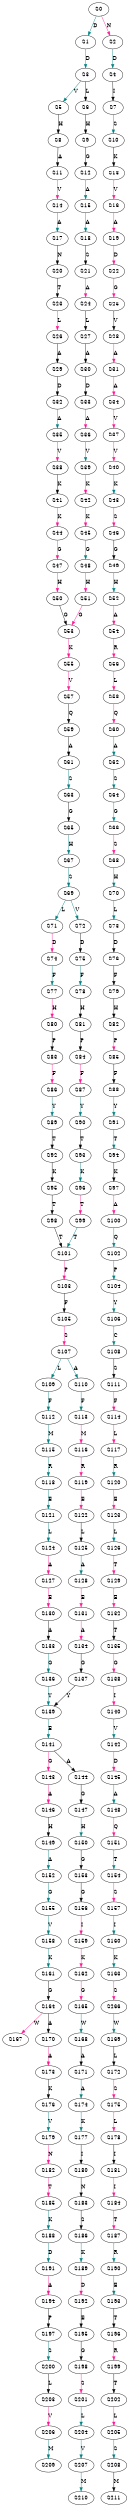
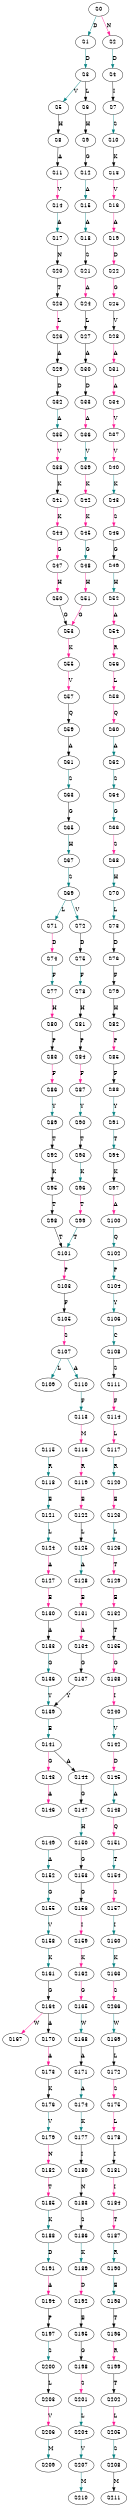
  strict digraph {
    edge [color=teal]
    S0
    S1
    S2
    S3
    S4
    S5
    S6
    S7
    S8
    S9
    S10
    S11
    S12
    S13
    S14
    S15
    S16
    S17
    S18
    S19
    S20
    S21
    S22
    S23
    S24
    S25
    S26
    S27
    S28
    S29
    S30
    S31
    S32
    S33
    S34
    S35
    S36
    S37
    S38
    S39
    S40
    S41
    S42
    S43
    S44
    S45
    S46
    S47
    S48
    S49
    S50
    S51
    S52
    S53
    S54
    S55
    S56
    S57
    S58
    S59
    S60
    S61
    S62
    S63
    S64
    S65
    S66
    S67
    S68
    S69
    S70
    S71
    S72
    S73
    S74
    S75
    S76
    S77
    S78
    S79
    S80
    S81
    S82
    S83
    S84
    S85
    S86
    S87
    S88
    S89
    S90
    S91
    S92
    S93
    S94
    S95
    S96
    S97
    S98
    S99
    S100
    S101
    S102
    S103
    S104
    S105
    S106
    S107
    S108
    S109
    S110
    S111
-   S112
    S113
    S114
    S115
    S116
    S117
    S118
    S119
    S120
    S121
    S122
    S123
    S124
    S125
    S126
    S127
    S128
    S129
    S130
    S131
    S132
    S133
    S134
    S135
    S136
    S137
    S138
    S139
-   S140
+   S140 [label=S240]
    S141
    S142
    S143
    S144
    S145
    S146
    S147
    S148
    S149
    S150
    S151
    S152
    S153
    S154
    S155
    S156
    S157
    S158
    S159
    S160
    S161
    S162
    S163
    S164
    S165
    n167 [label=S266]
    S167
    S170
    S168
    S169
    S171
    S172
    S173
    S174
    S175
    S176
    S177
    S178
    S179
    S180
    S181
    S182
    S183
    S184
    S185
    S186
    S187
    S188
    S189
    S190
    S191
    S192
    S193
    S194
    S195
    S196
    S197
    S198
    S199
    S200
    S201
    S202
    S203
    S204
    S205
    S206
    S207
    S208
    S209
    S210
    S211
    S0 -> S1 [label=D]
    S0 -> S2 [color=deeppink label=N]
    S1 -> S3 [label=D]
    S2 -> S4 [label=D]
    S3 -> S5 [label=V]
    S3 -> S6 [color=black label=L]
    S4 -> S7 [color=black label=I]
    S5 -> S8 [color=black label=H]
    S6 -> S9 [color=black label=H]
    S7 -> S10 [label=S]
    S8 -> S11 [color=black label=A]
    S9 -> S12 [color=black label=G]
    S10 -> S13 [color=black label=K]
    S11 -> S14 [color=deeppink label=V]
    S12 -> S15 [label=A]
    S13 -> S16 [color=deeppink label=V]
    S14 -> S17 [label=A]
    S15 -> S18 [label=A]
    S16 -> S19 [color=deeppink label=A]
    S17 -> S20 [color=black label=N]
    S18 -> S21 [color=black label=S]
    S19 -> S22 [color=deeppink label=D]
    S20 -> S23 [color=black label=T]
    S21 -> S24 [color=deeppink label=A]
    S22 -> S25 [color=deeppink label=G]
    S23 -> S26 [color=deeppink label=L]
    S24 -> S27 [color=black label=L]
    S25 -> S28 [color=black label=V]
    S26 -> S29 [color=black label=A]
    S27 -> S30 [color=black label=A]
    S28 -> S31 [color=deeppink label=A]
    S29 -> S32 [color=black label=D]
    S30 -> S33 [color=black label=D]
    S31 -> S34 [color=deeppink label=A]
    S32 -> S35 [label=A]
    S33 -> S36 [color=deeppink label=A]
    S34 -> S37 [color=deeppink label=V]
    S35 -> S38 [color=deeppink label=V]
    S36 -> S39 [label=V]
    S37 -> S40 [color=deeppink label=V]
    S38 -> S41 [color=black label=K]
    S39 -> S42 [color=deeppink label=K]
    S40 -> S43 [label=K]
    S41 -> S44 [color=deeppink label=K]
    S42 -> S45 [color=deeppink label=K]
    S43 -> S46 [color=deeppink label=S]
    S44 -> S47 [color=deeppink label=G]
    S45 -> S48 [label=G]
    S46 -> S49 [color=black label=G]
    S47 -> S50 [color=deeppink label=H]
    S48 -> S51 [color=deeppink label=H]
    S49 -> S52 [label=H]
    S50 -> S53 [color=black label=G]
    S51 -> S53 [color=deeppink label=G]
    S52 -> S54 [color=deeppink label=A]
    S53 -> S55 [color=deeppink label=K]
    S54 -> S56 [color=deeppink label=R]
    S55 -> S57 [color=deeppink label=V]
    S56 -> S58 [color=deeppink label=L]
    S57 -> S59 [color=black label=Q]
    S58 -> S60 [color=deeppink label=Q]
    S59 -> S61 [color=black label=A]
    S60 -> S62 [label=A]
    S61 -> S63 [label=S]
    S62 -> S64 [label=S]
    S63 -> S65 [color=black label=G]
    S64 -> S66 [label=G]
    S65 -> S67 [label=H]
    S66 -> S68 [color=deeppink label=S]
    S67 -> S69 [label=S]
    S68 -> S70 [label=H]
    S69 -> S71 [label=L]
    S69 -> S72 [label=V]
    S70 -> S73 [label=L]
    S71 -> S74 [color=deeppink label=D]
    S72 -> S75 [color=black label=D]
    S73 -> S76 [color=black label=D]
    S74 -> S77 [label=F]
    S75 -> S78 [label=F]
    S76 -> S79 [color=black label=F]
    S77 -> S80 [color=deeppink label=H]
    S78 -> S81 [color=black label=H]
    S79 -> S82 [color=black label=H]
    S80 -> S83 [color=black label=P]
    S81 -> S84 [color=black label=P]
    S82 -> S85 [color=deeppink label=P]
    S83 -> S86 [color=deeppink label=F]
    S84 -> S87 [color=deeppink label=F]
    S85 -> S88 [color=black label=F]
    S86 -> S89 [label=Y]
    S87 -> S90 [label=Y]
    S88 -> S91 [label=Y]
    S89 -> S92 [color=black label=T]
    S90 -> S93 [color=black label=T]
    S91 -> S94 [label=T]
    S92 -> S95 [color=black label=K]
    S93 -> S96 [label=K]
    S94 -> S97 [color=black label=K]
    S95 -> S98 [color=black label=T]
    S96 -> S99 [color=deeppink label=T]
    S97 -> S100 [color=deeppink label=A]
    S98 -> S101 [color=black label=T]
    S99 -> S101 [label=T]
    S100 -> S102 [label=Q]
    S101 -> S103 [color=deeppink label=P]
    S102 -> S104 [label=P]
    S103 -> S105 [color=black label=F]
    S104 -> S106 [label=Y]
    S105 -> S107 [color=deeppink label=S]
    S106 -> S108 [label=C]
    S107 -> S109 [label=L]
    S107 -> S110 [label=A]
    S108 -> S111 [color=black label=S]
-   S109 -> S112 [label=F]
    S110 -> S113 [label=F]
    S111 -> S114 [color=deeppink label=F]
-   S112 -> S115 [label=M]
    S113 -> S116 [color=deeppink label=M]
    S114 -> S117 [color=deeppink label=L]
    S115 -> S118 [label=R]
    S116 -> S119 [color=deeppink label=R]
    S117 -> S120 [label=R]
    S118 -> S121 [label=E]
    S119 -> S122 [color=deeppink label=E]
    S120 -> S123 [color=deeppink label=E]
    S121 -> S124 [label=L]
    S122 -> S125 [color=black label=L]
    S123 -> S126 [label=L]
    S124 -> S127 [color=deeppink label=A]
    S125 -> S128 [label=A]
    S126 -> S129 [color=deeppink label=T]
    S127 -> S130 [color=deeppink label=E]
    S128 -> S131 [color=deeppink label=E]
    S129 -> S132 [color=deeppink label=E]
    S130 -> S133 [color=black label=A]
    S131 -> S134 [color=deeppink label=A]
    S132 -> S135 [color=black label=T]
    S133 -> S136 [label=G]
    S134 -> S137 [color=black label=G]
    S135 -> S138 [color=deeppink label=G]
    S136 -> S139 [label=Y]
    S137 -> S139 [color=black label=Y]
    S138 -> S140 [color=deeppink label=I]
    S139 -> S141 [label=E]
    S140 -> S142 [label=V]
    S141 -> S143 [color=deeppink label=G]
    S141 -> S144 [color=black label=A]
    S142 -> S145 [color=deeppink label=D]
    S143 -> S146 [color=deeppink label=A]
    S144 -> S147 [color=black label=G]
    S145 -> S148 [label=A]
-   S146 -> S149 [color=black label=H]
    S147 -> S150 [label=H]
    S148 -> S151 [color=deeppink label=Q]
    S149 -> S152 [label=A]
    S150 -> S153 [color=black label=G]
    S151 -> S154 [label=T]
    S152 -> S155 [label=G]
    S153 -> S156 [color=black label=G]
    S154 -> S157 [color=deeppink label=S]
    S155 -> S158 [label=V]
    S156 -> S159 [color=deeppink label=I]
    S157 -> S160 [label=I]
    S158 -> S161 [label=K]
    S159 -> S162 [color=deeppink label=K]
    S160 -> S163 [label=K]
    S161 -> S164 [color=black label=G]
    S162 -> S165 [color=deeppink label=G]
    S163 -> n167 [color=deeppink label=S]
    S164 -> S167 [color=deeppink label=W]
    S164 -> S170 [color=black label=A]
    S165 -> S168 [label=W]
    n167 -> S169 [label=W]
    S170 -> S173 [color=deeppink label=A]
    S168 -> S171 [color=black label=A]
    S169 -> S172 [color=black label=L]
    S171 -> S174 [label=A]
    S172 -> S175 [color=deeppink label=S]
    S173 -> S176 [color=black label=K]
    S174 -> S177 [label=K]
    S175 -> S178 [color=deeppink label=L]
    S176 -> S179 [label=V]
    S177 -> S180 [color=black label=I]
    S178 -> S181 [color=black label=I]
    S179 -> S182 [color=deeppink label=N]
    S180 -> S183 [color=black label=N]
    S181 -> S184 [color=deeppink label=I]
    S182 -> S185 [color=deeppink label=T]
    S183 -> S186 [color=black label=S]
    S184 -> S187 [color=deeppink label=T]
    S185 -> S188 [label=K]
    S186 -> S189 [label=K]
    S187 -> S190 [label=R]
    S188 -> S191 [label=D]
    S189 -> S192 [color=deeppink label=D]
    S190 -> S193 [label=E]
    S191 -> S194 [color=deeppink label=A]
    S192 -> S195 [color=black label=E]
    S193 -> S196 [color=black label=T]
    S194 -> S197 [color=black label=P]
    S195 -> S198 [color=black label=G]
    S196 -> S199 [color=deeppink label=R]
    S197 -> S200 [label=S]
    S198 -> S201 [color=deeppink label=S]
    S199 -> S202 [color=black label=T]
    S200 -> S203 [color=black label=L]
    S201 -> S204 [label=L]
    S202 -> S205 [color=deeppink label=L]
    S203 -> S206 [color=deeppink label=V]
    S204 -> S207 [label=V]
    S205 -> S208 [label=S]
    S206 -> S209 [label=M]
    S207 -> S210 [label=M]
    S208 -> S211 [color=black label=M]
  }
